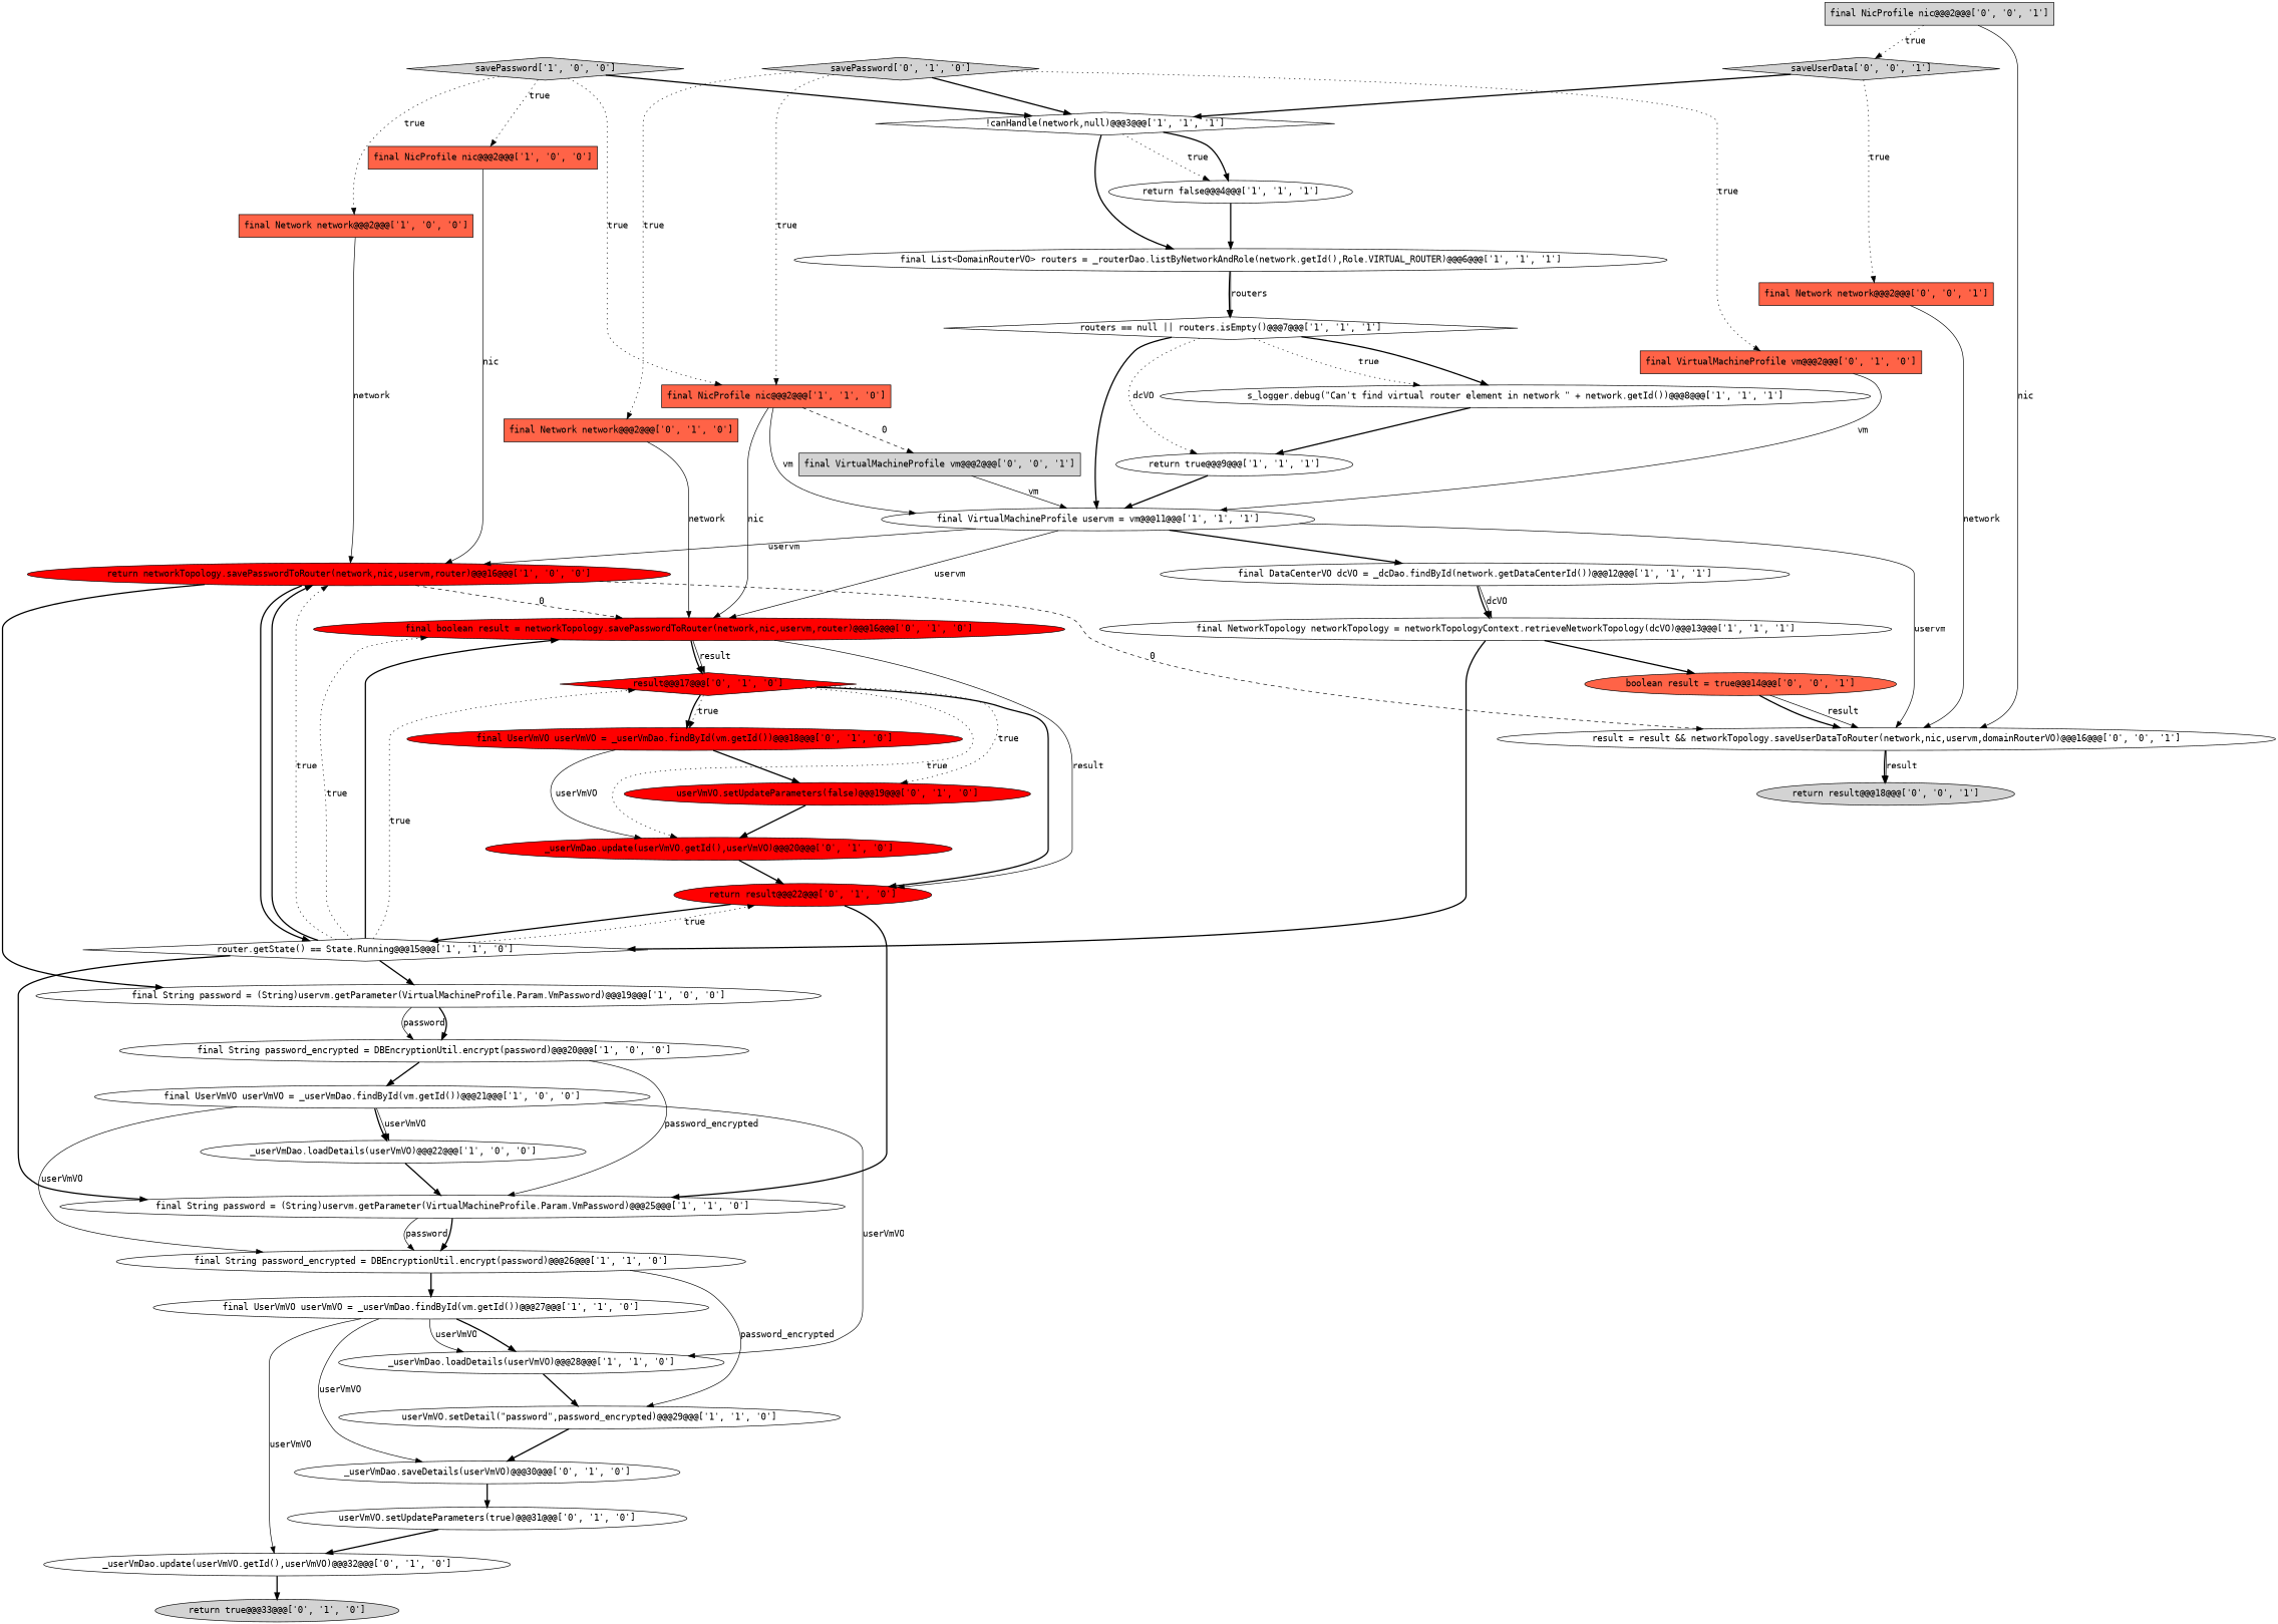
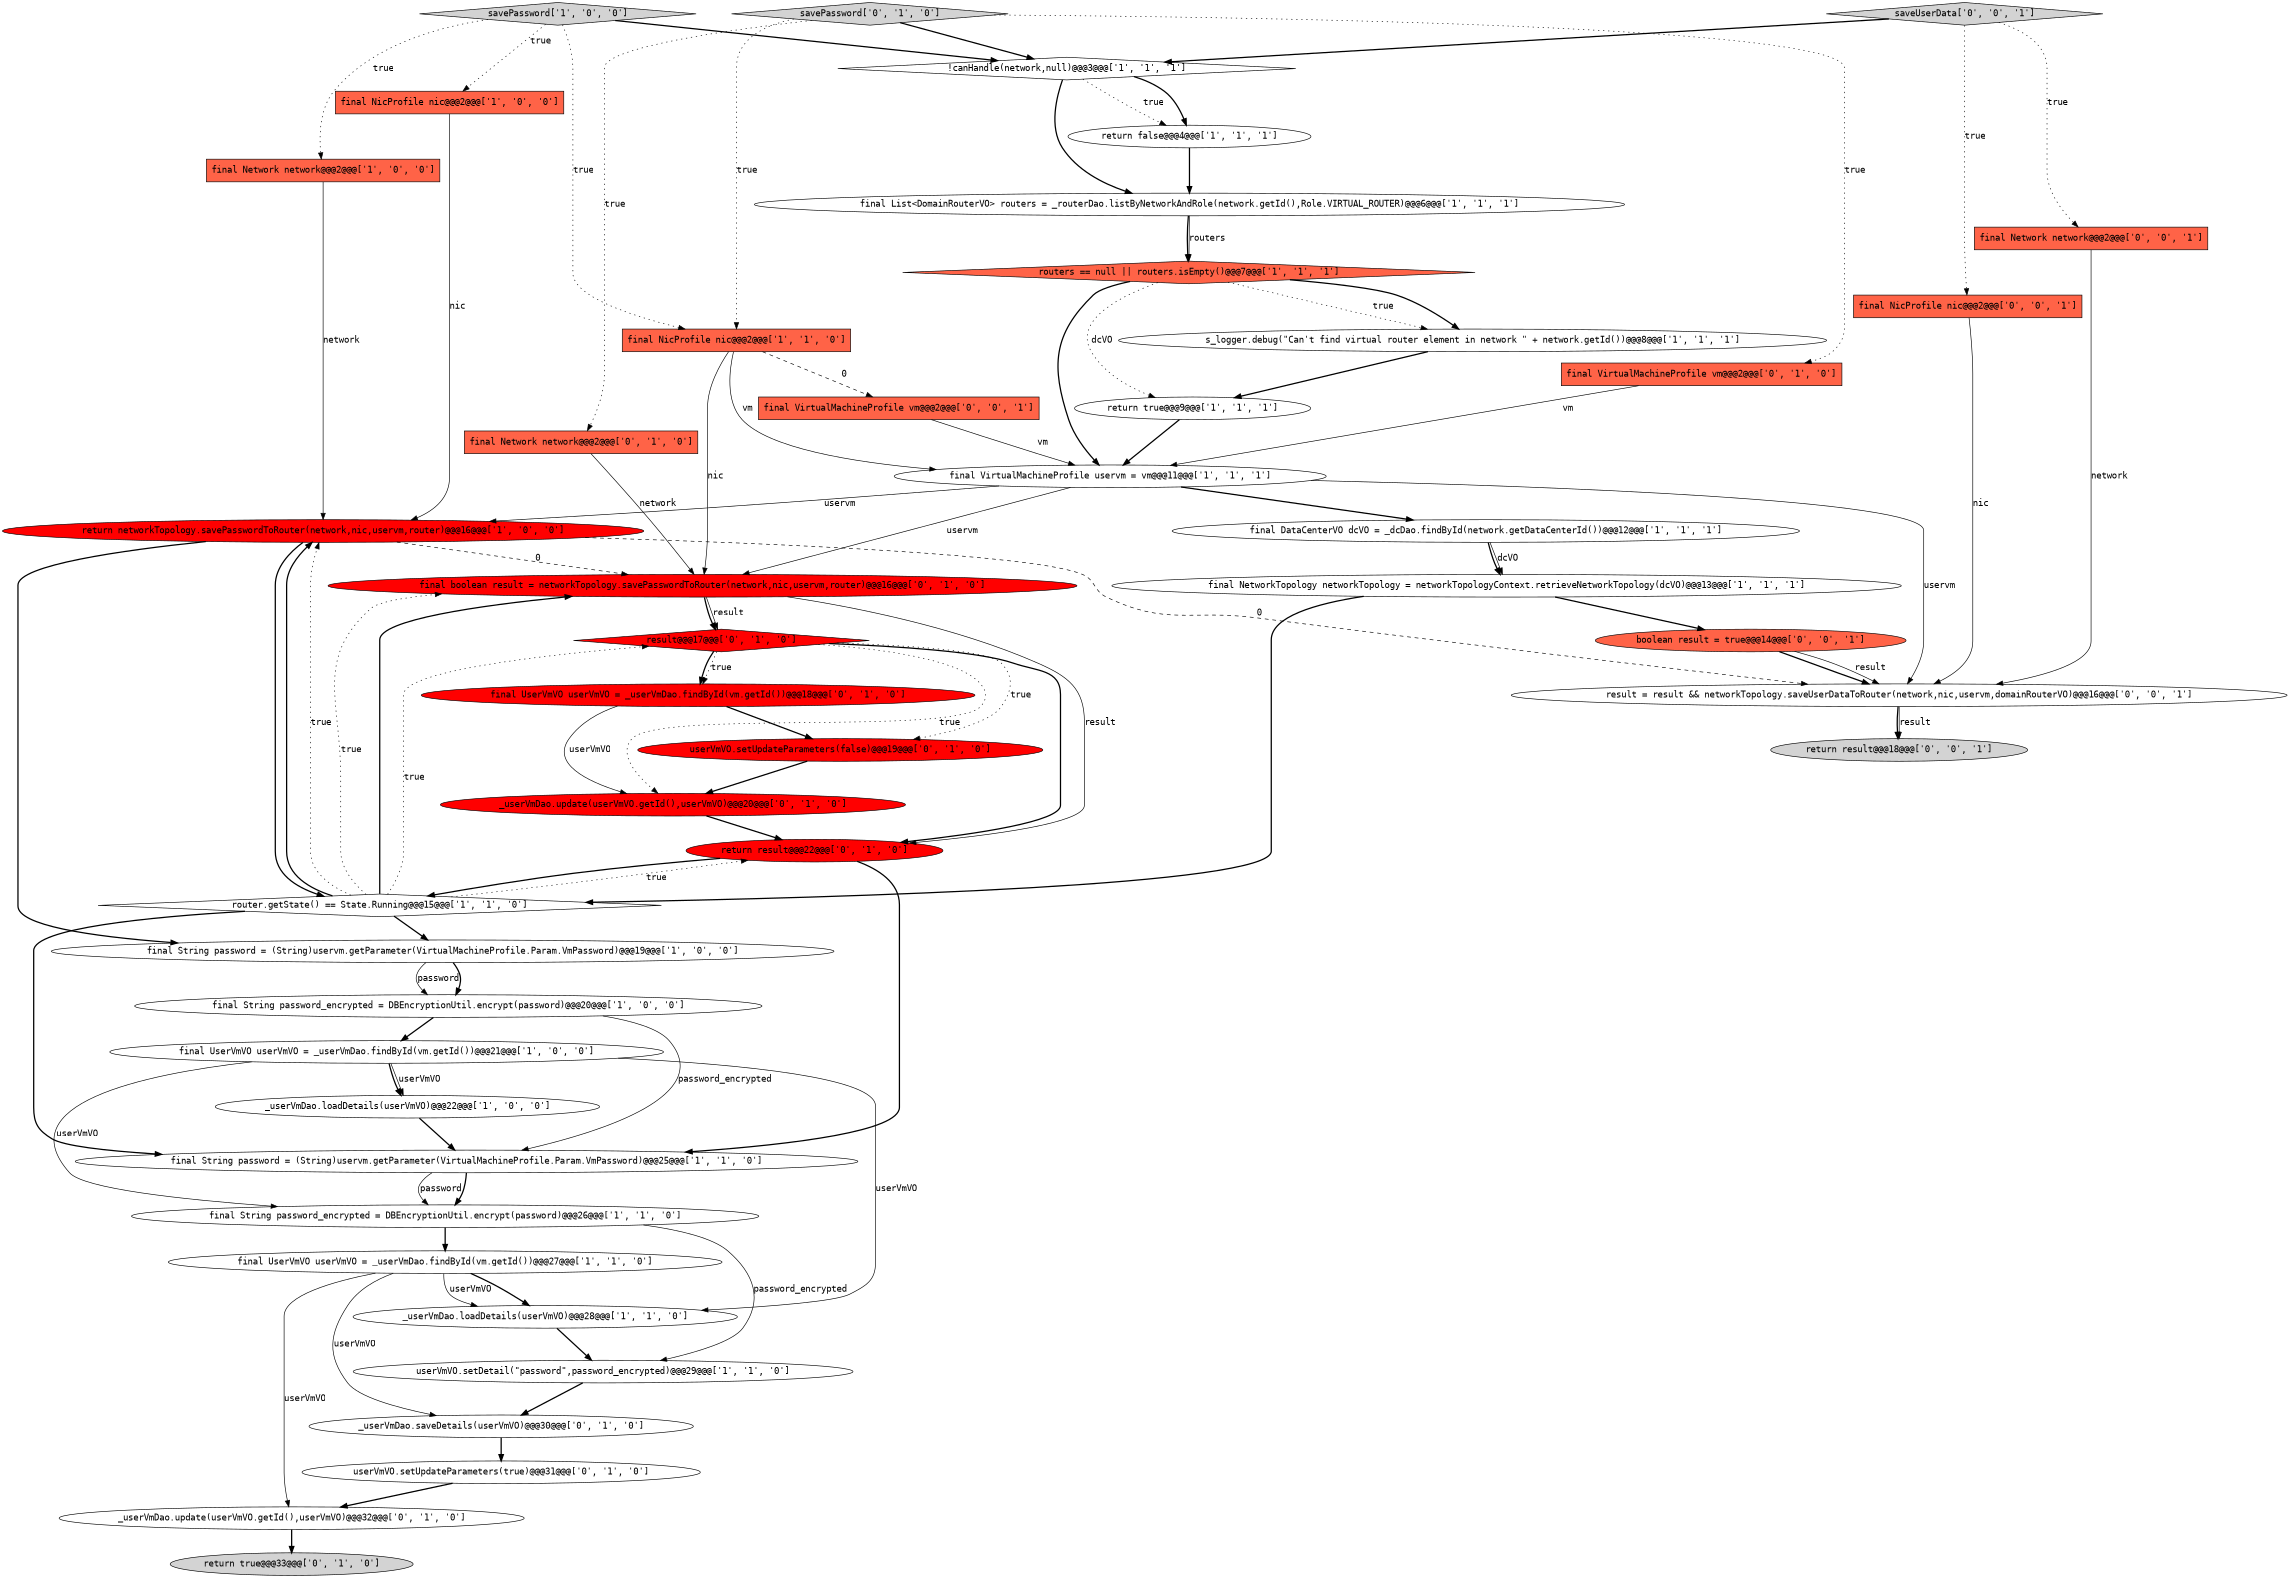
  digraph {
    fontname="DejaVu Sans Mono"
    node [fillcolor=white fontname="DejaVu Sans Mono" shape=ellipse style=filled]
    edge [fontname="DejaVu Sans Mono" style=bold]
    n1 [label="final VirtualMachineProfile uservm = vm@@@11@@@['1', '1', '1']"]
    n2 [label="result = result && networkTopology.saveUserDataToRouter(network,nic,uservm,domainRouterVO)@@@16@@@['0', '0', '1']"]
    n3 [fillcolor=red label="return networkTopology.savePasswordToRouter(network,nic,uservm,router)@@@16@@@['1', '0', '0']"]
    n4 [fillcolor=red label="final boolean result = networkTopology.savePasswordToRouter(network,nic,uservm,router)@@@16@@@['0', '1', '0']"]
    n5 [label="final DataCenterVO dcVO = _dcDao.findById(network.getDataCenterId())@@@12@@@['1', '1', '1']"]
    n6 [fillcolor=lightgray label="return result@@@18@@@['0', '0', '1']"]
    n7 [label="router.getState() == State.Running@@@15@@@['1', '1', '0']" shape=diamond]
    n8 [label="final String password = (String)uservm.getParameter(VirtualMachineProfile.Param.VmPassword)@@@19@@@['1', '0', '0']"]
    n9 [fillcolor=red label="result@@@17@@@['0', '1', '0']" shape=diamond]
    n10 [fillcolor=red label="return result@@@22@@@['0', '1', '0']"]
    n11 [label="final NetworkTopology networkTopology = networkTopologyContext.retrieveNetworkTopology(dcVO)@@@13@@@['1', '1', '1']"]
    n12 [fillcolor=lightgray label="savePassword['0', '1', '0']" shape=diamond]
    n13 [label="!canHandle(network,null)@@@3@@@['1', '1', '1']" shape=diamond]
    n14 [fillcolor=tomato label="final NicProfile nic@@@2@@@['1', '1', '0']" shape=box]
    n15 [fillcolor=tomato label="final VirtualMachineProfile vm@@@2@@@['0', '1', '0']" shape=box]
    n16 [fillcolor=tomato label="final Network network@@@2@@@['0', '1', '0']" shape=box]
    n17 [label="final List<DomainRouterVO> routers = _routerDao.listByNetworkAndRole(network.getId(),Role.VIRTUAL_ROUTER)@@@6@@@['1', '1', '1']"]
    n18 [label="return false@@@4@@@['1', '1', '1']"]
-   n19 [fillcolor=lightgray label="final VirtualMachineProfile vm@@@2@@@['0', '0', '1']" shape=box]
+   n19 [fillcolor=tomato label="final VirtualMachineProfile vm@@@2@@@['0', '0', '1']" shape=box]
    n20 [label="final UserVmVO userVmVO = _userVmDao.findById(vm.getId())@@@27@@@['1', '1', '0']"]
    n21 [label="_userVmDao.update(userVmVO.getId(),userVmVO)@@@32@@@['0', '1', '0']"]
    n22 [label="_userVmDao.loadDetails(userVmVO)@@@28@@@['1', '1', '0']"]
    n23 [label="_userVmDao.saveDetails(userVmVO)@@@30@@@['0', '1', '0']"]
    n24 [fillcolor=lightgray label="return true@@@33@@@['0', '1', '0']"]
    n25 [label="userVmVO.setDetail(\"password\",password_encrypted)@@@29@@@['1', '1', '0']"]
    n26 [label="userVmVO.setUpdateParameters(true)@@@31@@@['0', '1', '0']"]
    n27 [fillcolor=tomato label="final NicProfile nic@@@2@@@['1', '0', '0']" shape=box]
    n28 [fillcolor=red label="_userVmDao.update(userVmVO.getId(),userVmVO)@@@20@@@['0', '1', '0']"]
    n29 [fillcolor=red label="final UserVmVO userVmVO = _userVmDao.findById(vm.getId())@@@18@@@['0', '1', '0']"]
    n30 [fillcolor=red label="userVmVO.setUpdateParameters(false)@@@19@@@['0', '1', '0']"]
    n31 [label="final String password = (String)uservm.getParameter(VirtualMachineProfile.Param.VmPassword)@@@25@@@['1', '1', '0']"]
    n32 [label="_userVmDao.loadDetails(userVmVO)@@@22@@@['1', '0', '0']"]
    n33 [label="final String password_encrypted = DBEncryptionUtil.encrypt(password)@@@26@@@['1', '1', '0']"]
-   n34 [label="routers == null || routers.isEmpty()@@@7@@@['1', '1', '1']" shape=diamond]
+   n34 [fillcolor=tomato label="routers == null || routers.isEmpty()@@@7@@@['1', '1', '1']" shape=diamond]
    n35 [label="return true@@@9@@@['1', '1', '1']"]
    n36 [label="s_logger.debug(\"Can't find virtual router element in network \" + network.getId())@@@8@@@['1', '1', '1']"]
    n37 [label="final UserVmVO userVmVO = _userVmDao.findById(vm.getId())@@@21@@@['1', '0', '0']"]
    n38 [fillcolor=tomato label="final Network network@@@2@@@['1', '0', '0']" shape=box]
    n39 [fillcolor=tomato label="final Network network@@@2@@@['0', '0', '1']" shape=box]
    n40 [fillcolor=lightgray label="savePassword['1', '0', '0']" shape=diamond]
    n41 [label="final String password_encrypted = DBEncryptionUtil.encrypt(password)@@@20@@@['1', '0', '0']"]
    n42 [fillcolor=tomato label="boolean result = true@@@14@@@['0', '0', '1']"]
    n43 [fillcolor=lightgray label="saveUserData['0', '0', '1']" shape=diamond]
-   n44 [fillcolor=lightgray label="final NicProfile nic@@@2@@@['0', '0', '1']" shape=box]
+   n44 [fillcolor=tomato label="final NicProfile nic@@@2@@@['0', '0', '1']" shape=box]
    n1 -> n2 [label=uservm style=solid]
    n1 -> n3 [label=uservm style=solid]
    n1 -> n4 [label=uservm style=solid]
    n1 -> n5
    n2 -> n6 [label=result style=solid]
    n2 -> n6
    n3 -> n2 [label=0 style=dashed]
    n3 -> n4 [label=0 style=dashed]
    n3 -> n7
    n3 -> n8
    n4 -> n9 [label=result style=solid]
    n4 -> n9
    n4 -> n10 [label=result style=solid]
    n5 -> n11 [label=dcVO style=solid]
    n5 -> n11
    n7 -> n3 [label=true style=dotted]
    n7 -> n3
    n7 -> n4 [label=true style=dotted]
    n7 -> n4
    n7 -> n8
    n7 -> n9 [label=true style=dotted]
    n7 -> n10 [label=true style=dotted]
    n7 -> n31
    n8 -> n41 [label=password style=solid]
    n8 -> n41
    n9 -> n10
    n9 -> n28 [label=true style=dotted]
    n9 -> n29
    n9 -> n29 [label=true style=dotted]
    n9 -> n30 [label=true style=dotted]
    n10 -> n7
    n10 -> n31
    n11 -> n7
    n11 -> n42
    n12 -> n13
    n12 -> n14 [label=true style=dotted]
    n12 -> n15 [label=true style=dotted]
    n12 -> n16 [label=true style=dotted]
    n13 -> n17
    n13 -> n18 [label=true style=dotted]
    n13 -> n18
    n14 -> n1 [label=vm style=solid]
    n14 -> n4 [label=nic style=solid]
    n14 -> n19 [label=0 style=dashed]
    n15 -> n1 [label=vm style=solid]
    n16 -> n4 [label=network style=solid]
    n17 -> n34
    n17 -> n34 [label=routers style=solid]
    n18 -> n17
    n19 -> n1 [label=vm style=solid]
    n20 -> n21 [label=userVmVO style=solid]
    n20 -> n22
    n20 -> n22 [label=userVmVO style=solid]
    n20 -> n23 [label=userVmVO style=solid]
    n21 -> n24
    n22 -> n25
    n23 -> n26
    n25 -> n23
    n26 -> n21
    n27 -> n3 [label=nic style=solid]
    n28 -> n10
    n29 -> n28 [label=userVmVO style=solid]
    n29 -> n30
    n30 -> n28
    n31 -> n33 [label=password style=solid]
    n31 -> n33
    n32 -> n31
    n33 -> n20
    n33 -> n25 [label=password_encrypted style=solid]
    n34 -> n1
    n34 -> n35 [label=dcVO style=dotted]
    n34 -> n36 [label=true style=dotted]
    n34 -> n36
    n35 -> n1
    n36 -> n35
    n37 -> n22 [label=userVmVO style=solid]
    n37 -> n32
    n37 -> n32 [label=userVmVO style=solid]
    n37 -> n33 [label=userVmVO style=solid]
    n38 -> n3 [label=network style=solid]
    n39 -> n2 [label=network style=solid]
    n40 -> n13
    n40 -> n14 [label=true style=dotted]
    n40 -> n27 [label=true style=dotted]
    n40 -> n38 [label=true style=dotted]
    n41 -> n31 [label=password_encrypted style=solid]
    n41 -> n37
    n42 -> n2
    n42 -> n2 [label=result style=solid]
    n43 -> n13
    n43 -> n39 [label=true style=dotted]
-   n44 -> n43 [label=true style=dotted]
+   n43 -> n44 [label=true style=dotted]
    n44 -> n2 [label=nic style=solid]
  }
